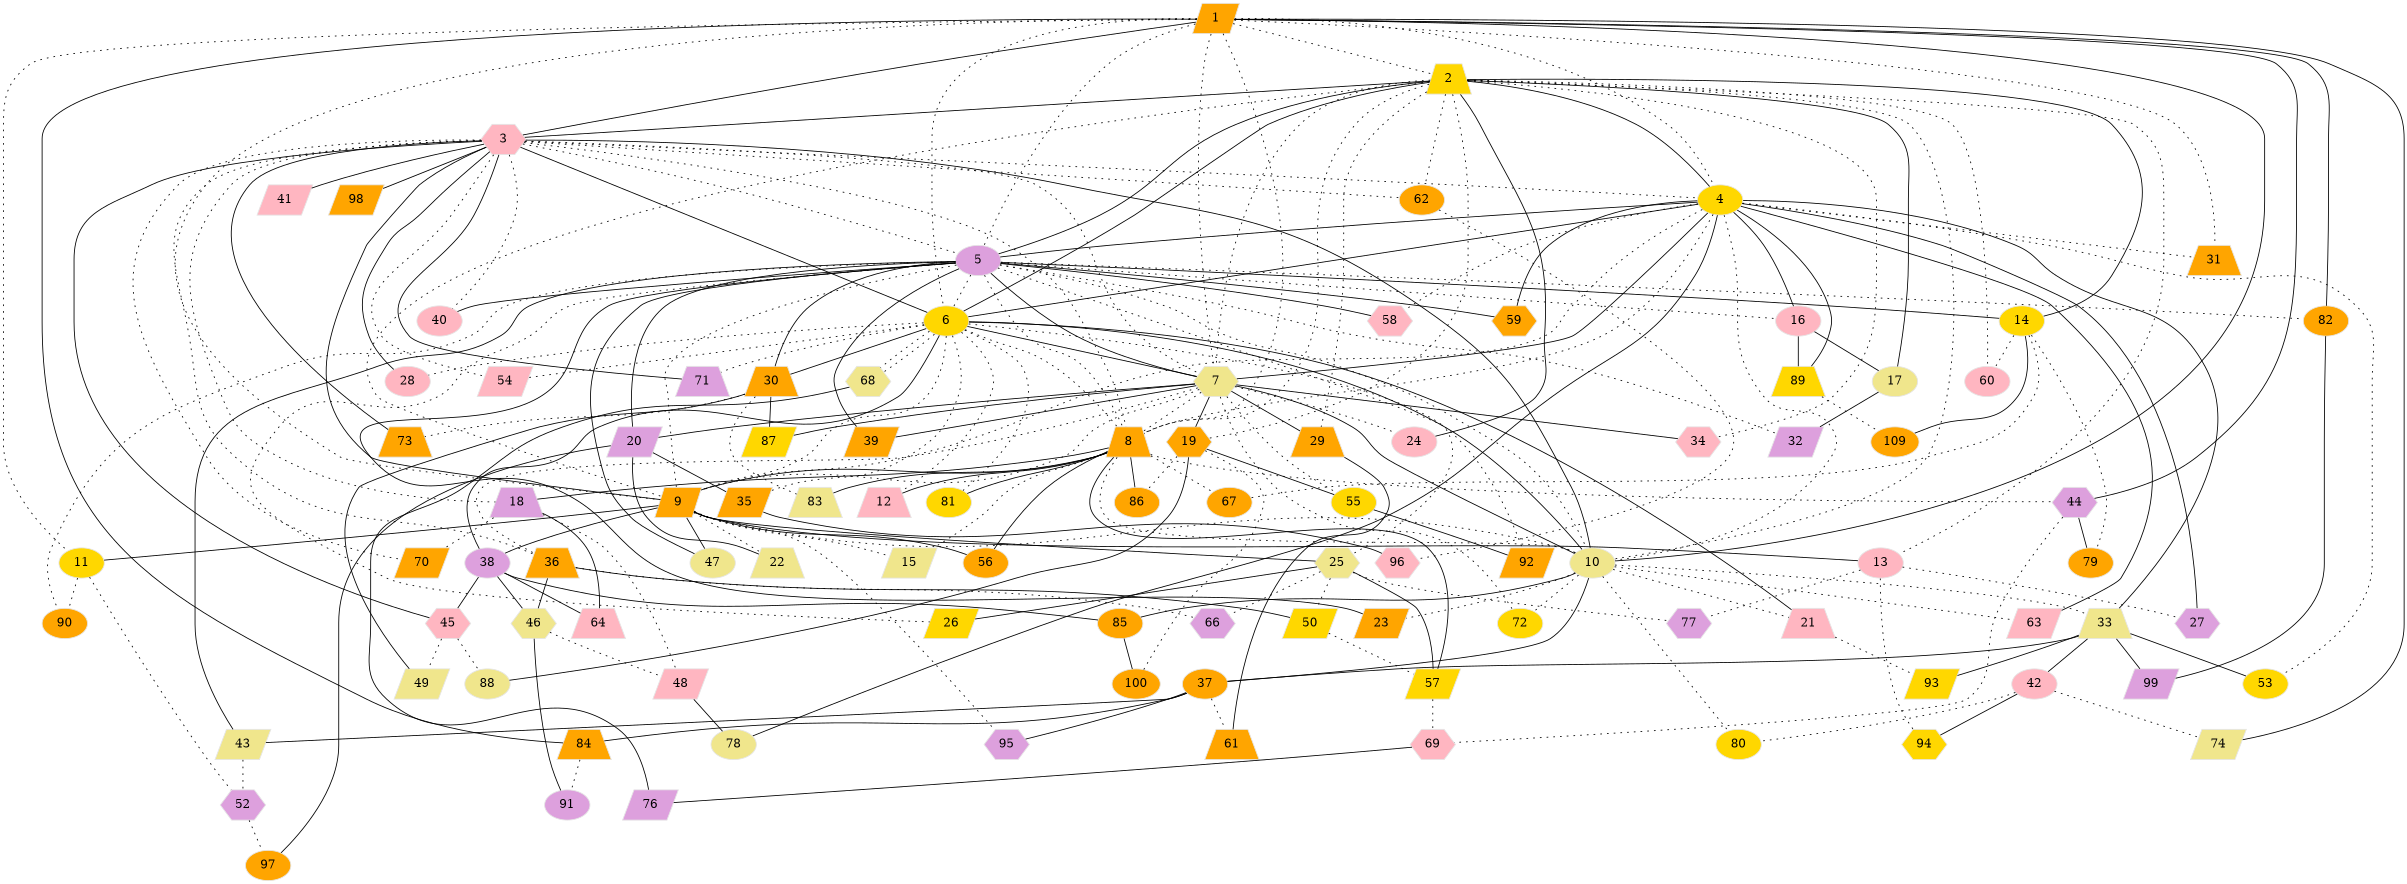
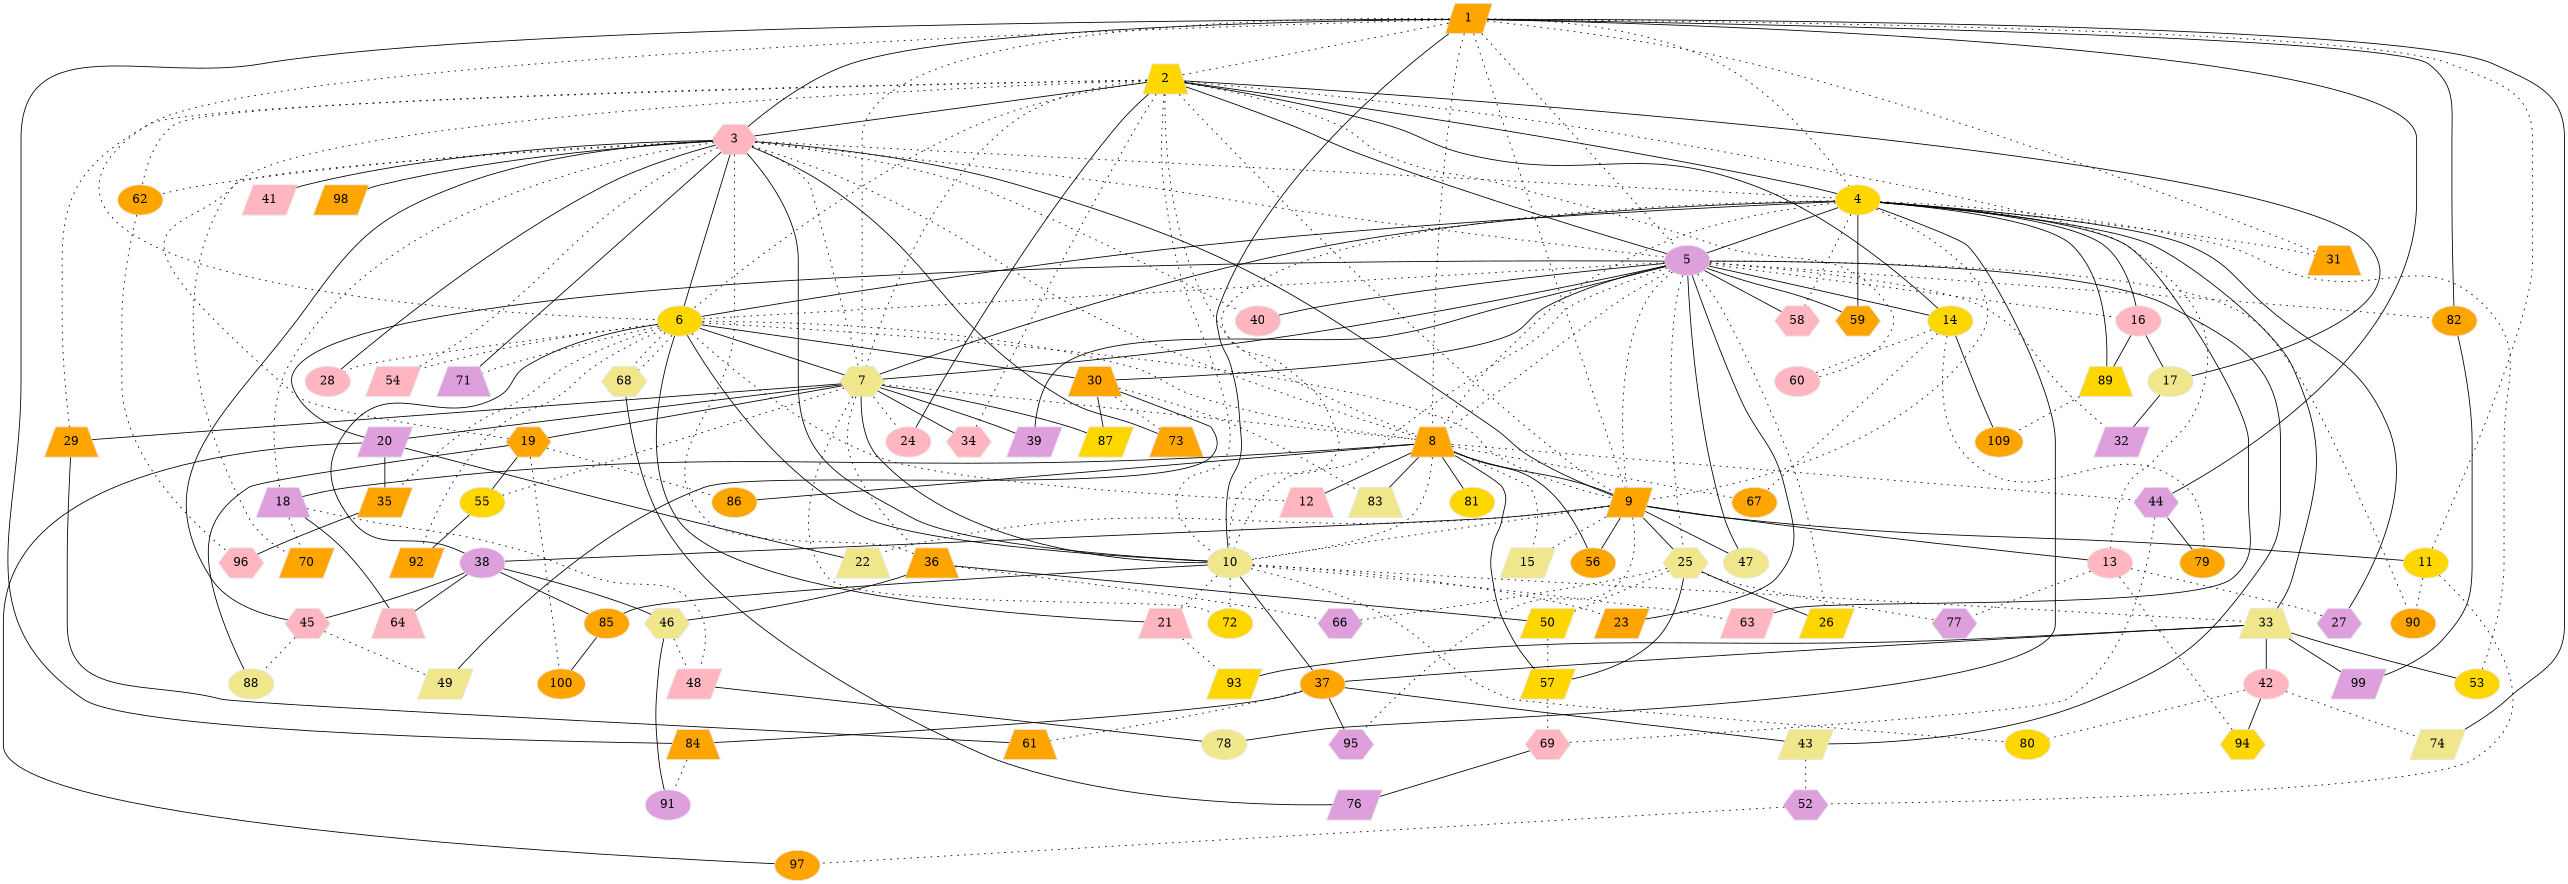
  graph {
    node [color=gray90 fillcolor=orange shape=ellipse style=filled]
    edge [style=solid]
    1 [shape=parallelogram]
    2 [fillcolor=gold shape=trapezium]
    3 [fillcolor=lightpink shape=hexagon]
    4 [fillcolor=gold]
    5 [fillcolor=plum]
    6 [fillcolor=gold]
    7 [fillcolor=khaki shape=hexagon]
    8 [shape=trapezium]
    9 [shape=parallelogram]
    10 [fillcolor=khaki]
    11 [fillcolor=gold]
    31 [shape=trapezium]
    44 [fillcolor=plum shape=hexagon]
    74 [fillcolor=khaki shape=parallelogram]
    82
    84 [shape=trapezium]
    13 [fillcolor=lightpink]
    14 [fillcolor=gold]
    17 [fillcolor=khaki]
    19 [shape=hexagon]
    24 [fillcolor=lightpink]
    29 [shape=trapezium]
    34 [fillcolor=lightpink shape=hexagon]
    60 [fillcolor=lightpink]
    62
    18 [fillcolor=plum shape=trapezium]
    28 [fillcolor=lightpink]
    36 [shape=trapezium]
    40 [fillcolor=lightpink]
    41 [fillcolor=lightpink shape=parallelogram]
    45 [fillcolor=lightpink shape=hexagon]
    54 [fillcolor=lightpink shape=parallelogram]
    70 [shape=parallelogram]
    71 [fillcolor=plum shape=trapezium]
    73 [shape=trapezium]
    98 [shape=parallelogram]
    16 [fillcolor=lightpink]
    27 [fillcolor=plum shape=hexagon]
    33 [fillcolor=khaki shape=trapezium]
    53 [fillcolor=gold]
    58 [fillcolor=lightpink shape=hexagon]
    59 [shape=hexagon]
    63 [fillcolor=lightpink shape=parallelogram]
    78 [fillcolor=khaki]
    89 [fillcolor=gold shape=trapezium]
    20 [fillcolor=plum shape=parallelogram]
    23 [shape=parallelogram]
    25 [fillcolor=khaki shape=hexagon]
    26 [fillcolor=gold shape=parallelogram]
    30 [shape=trapezium]
    32 [fillcolor=plum shape=parallelogram]
-   39 [shape=parallelogram]
+   39 [fillcolor=plum shape=parallelogram]
    43 [fillcolor=khaki shape=parallelogram]
    47 [fillcolor=khaki]
    90
    12 [fillcolor=lightpink shape=trapezium]
    21 [fillcolor=lightpink shape=trapezium]
    35 [shape=parallelogram]
    38 [fillcolor=plum]
    68 [fillcolor=khaki shape=hexagon]
    81 [fillcolor=gold]
    92 [shape=parallelogram]
    55 [fillcolor=gold]
    72 [fillcolor=gold]
    87 [fillcolor=gold shape=parallelogram]
    15 [fillcolor=khaki shape=parallelogram]
    56
    57 [fillcolor=gold shape=parallelogram]
    67
    83 [fillcolor=khaki shape=trapezium]
    86
    22 [fillcolor=khaki shape=trapezium]
    95 [fillcolor=plum shape=hexagon]
    37
    80 [fillcolor=gold]
    85
    52 [fillcolor=plum shape=hexagon]
    42 [fillcolor=lightpink]
    94 [fillcolor=gold shape=hexagon]
    79
    69 [fillcolor=lightpink shape=hexagon]
    99 [fillcolor=plum shape=parallelogram]
    91 [fillcolor=plum]
    77 [fillcolor=plum shape=hexagon]
    n85 [label=109]
    88 [fillcolor=khaki]
    100
    61 [shape=trapezium]
    96 [fillcolor=lightpink shape=hexagon]
    48 [fillcolor=lightpink shape=parallelogram]
    64 [fillcolor=lightpink shape=trapezium]
    50 [fillcolor=gold shape=parallelogram]
    66 [fillcolor=plum shape=hexagon]
    46 [fillcolor=khaki shape=hexagon]
    49 [fillcolor=khaki shape=parallelogram]
    93 [fillcolor=gold shape=parallelogram]
    97
    76 [fillcolor=plum shape=parallelogram]
    1 -- 2 [style=dotted]
    1 -- 3
    1 -- 4 [style=dotted]
    1 -- 5 [style=dotted]
    1 -- 6 [style=dotted]
    1 -- 7 [style=dotted]
    1 -- 8 [style=dotted]
    1 -- 9 [style=dotted]
    1 -- 10
    1 -- 11 [style=dotted]
    1 -- 31 [style=dotted]
    1 -- 44
    1 -- 74
    1 -- 82
    1 -- 84
    2 -- 3
    2 -- 4
    2 -- 5
-   2 -- 6
+   2 -- 6 [style=dotted]
    2 -- 7 [style=dotted]
    2 -- 8 [style=dotted]
    2 -- 9 [style=dotted]
    2 -- 10 [style=dotted]
    2 -- 13 [style=dotted]
    2 -- 14
    2 -- 17
    2 -- 19 [style=dotted]
    2 -- 24
    2 -- 29 [style=dotted]
    2 -- 34 [style=dotted]
    2 -- 60 [style=dotted]
    2 -- 62 [style=dotted]
    3 -- 4 [style=dotted]
    3 -- 5 [style=dotted]
    3 -- 6
    3 -- 7 [style=dotted]
    3 -- 8 [style=dotted]
    3 -- 9
    3 -- 10
    3 -- 62 [style=dotted]
    3 -- 18 [style=dotted]
    3 -- 28
    3 -- 36 [style=dotted]
    3 -- 40 [style=dotted]
    3 -- 41
    3 -- 45
    3 -- 54 [style=dotted]
    3 -- 70 [style=dotted]
    3 -- 71
    3 -- 73
    3 -- 98
    4 -- 5
    4 -- 6
    4 -- 7
    4 -- 8 [style=dotted]
    4 -- 9 [style=dotted]
    4 -- 10 [style=dotted]
    4 -- 31 [style=dotted]
    4 -- 16
    4 -- 27
    4 -- 33
    4 -- 53 [style=dotted]
    4 -- 58 [style=dotted]
    4 -- 59
    4 -- 63
    4 -- 78
    4 -- 89
    5 -- 6 [style=dotted]
    5 -- 7
    5 -- 8 [style=dotted]
    5 -- 9 [style=dotted]
    5 -- 10 [style=dotted]
    5 -- 82 [style=dotted]
    5 -- 14
    5 -- 40
    5 -- 16 [style=dotted]
    5 -- 58
    5 -- 59
    5 -- 20
    5 -- 23
    5 -- 25 [style=dotted]
    5 -- 26 [style=dotted]
    5 -- 30
    5 -- 32 [style=dotted]
    5 -- 39
    5 -- 43
    5 -- 47
    5 -- 90 [style=dotted]
    6 -- 7
    6 -- 8 [style=dotted]
    6 -- 9 [style=dotted]
    6 -- 10
    6 -- 28 [style=dotted]
    6 -- 54 [style=dotted]
    6 -- 71 [style=dotted]
    6 -- 30
    6 -- 12 [style=dotted]
    6 -- 21
    6 -- 35 [style=dotted]
    6 -- 38
    6 -- 68 [style=dotted]
    6 -- 68 [style=dotted]
-   6 -- 81 [style=dotted]
    6 -- 92 [style=dotted]
    7 -- 8 [style=dotted]
-   7 -- 9 [style=dotted]
    7 -- 10
    7 -- 19
    7 -- 24 [style=dotted]
    7 -- 29
    7 -- 34
    7 -- 36 [style=dotted]
    7 -- 20
    7 -- 39
    7 -- 55 [style=dotted]
    7 -- 72 [style=dotted]
    7 -- 87
    8 -- 9
    8 -- 10 [style=dotted]
    8 -- 44 [style=dotted]
    8 -- 18
    8 -- 12
    8 -- 81
    8 -- 15 [style=dotted]
    8 -- 56
    8 -- 57
    8 -- 67 [style=dotted]
    8 -- 83
    8 -- 86
    9 -- 10 [style=dotted]
    9 -- 11
    9 -- 13
    9 -- 25
    9 -- 47
    9 -- 38
    9 -- 15 [style=dotted]
    9 -- 56
    9 -- 22 [style=dotted]
    9 -- 95 [style=dotted]
    10 -- 33 [style=dotted]
    10 -- 63 [style=dotted]
    10 -- 23 [style=dotted]
    10 -- 21 [style=dotted]
    10 -- 72 [style=dotted]
    10 -- 37
    10 -- 80 [style=dotted]
    10 -- 85
    11 -- 90 [style=dotted]
    11 -- 52 [style=dotted]
    44 -- 79
    44 -- 69 [style=dotted]
    82 -- 99
    84 -- 91 [style=dotted]
    13 -- 27 [style=dotted]
    13 -- 94 [style=dotted]
    13 -- 77 [style=dotted]
    14 -- 60 [style=dotted]
    14 -- 67 [style=dotted]
    14 -- 79 [style=dotted]
    14 -- n85
    17 -- 32
    19 -- 55
    19 -- 86 [style=dotted]
    19 -- 88
    19 -- 100 [style=dotted]
    29 -- 61
    62 -- 96 [style=dotted]
    18 -- 70 [style=dotted]
    18 -- 48 [style=dotted]
    18 -- 64
    36 -- 50
    36 -- 66 [style=dotted]
    36 -- 46
    45 -- 88 [style=dotted]
    45 -- 49 [style=dotted]
    16 -- 17
    16 -- 89
    33 -- 53
    33 -- 37
    33 -- 42
    33 -- 99
    33 -- 93
    89 -- n85 [style=dotted]
    20 -- 35
    20 -- 22
    20 -- 97
    25 -- 26
    25 -- 57
    25 -- 77 [style=dotted]
    25 -- 50 [style=dotted]
    25 -- 66 [style=dotted]
    30 -- 73 [style=dotted]
    30 -- 87
    30 -- 83 [style=dotted]
    30 -- 49
    43 -- 52 [style=dotted]
    21 -- 93 [style=dotted]
    35 -- 96
    38 -- 45
    38 -- 85
    38 -- 64
    38 -- 46
    68 -- 76
    55 -- 92
    57 -- 69 [style=dotted]
    37 -- 84
    37 -- 43
    37 -- 95
    37 -- 61 [style=dotted]
    85 -- 100
    52 -- 97 [style=dotted]
    42 -- 74 [style=dotted]
    42 -- 80 [style=dotted]
    42 -- 94
    69 -- 76
    48 -- 78
    50 -- 57 [style=dotted]
    46 -- 91
    46 -- 48 [style=dotted]
  }
